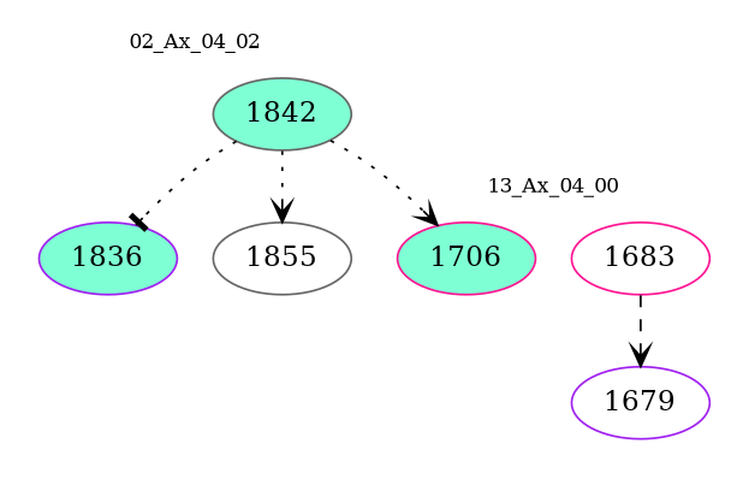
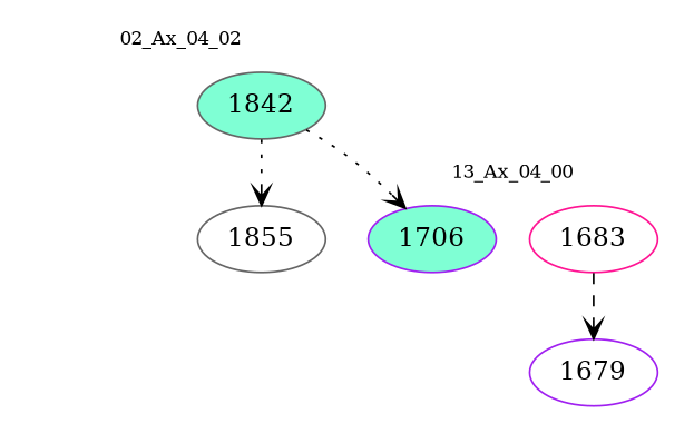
  digraph {
    node [color=deeppink fillcolor=white style=filled]
    edge [arrowhead=vee color=black style=dotted]
    n1 [label=1683]
    n2 [color=purple label=1679]
-   n3 [fillcolor=aquamarine label=1706]
+   n3 [color=purple fillcolor=aquamarine label=1706]
    n4 [color=gray40 fillcolor=aquamarine label=1842]
-   n5 [color=purple fillcolor=aquamarine label=1836]
    n6 [color=gray40 label=1855]
    subgraph cluster_1 {
      color=white
      fontsize=10
      label="13_Ax_04_00"
      n1
      n2
      n3
    }
    subgraph cluster_2 {
      color=white
      fontsize=10
      label="02_Ax_04_02"
      n4
-     n5
      n6
    }
    n1 -> n2 [style=dashed]
    n4 -> n3
-   n4 -> n5 [arrowhead=tee]
    n4 -> n6
  }
